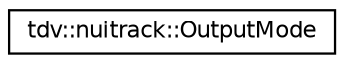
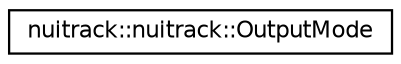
  digraph {
    rankdir=LR
-   n1 [color=black fillcolor=white fontname=Helvetica fontsize=10 height=0.2 label="tdv::nuitrack::OutputMode" shape=record style=filled width=0.4]
+   n1 [color=black fillcolor=white fontname=Helvetica fontsize=10 height=0.2 label="nuitrack::nuitrack::OutputMode" shape=record style=filled width=0.4]
  }
